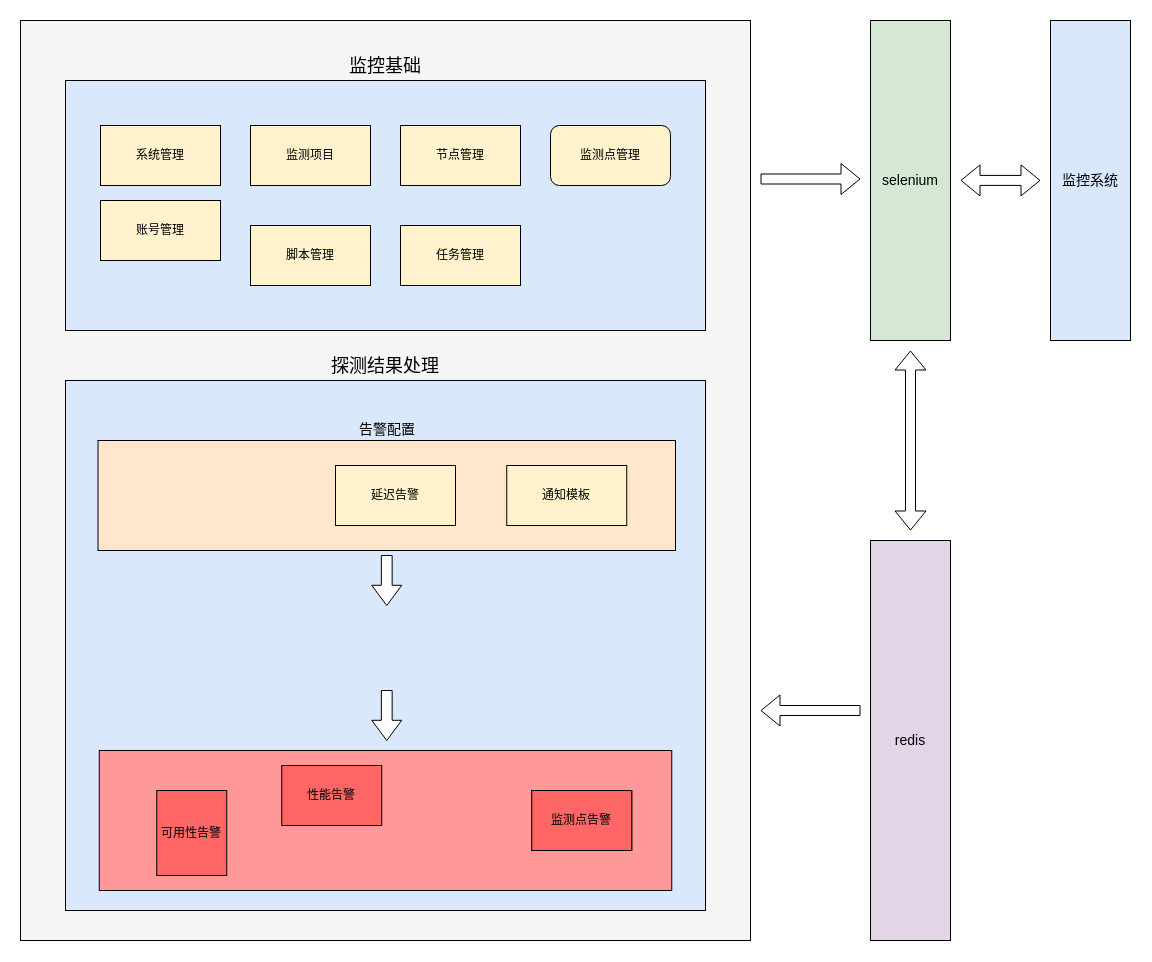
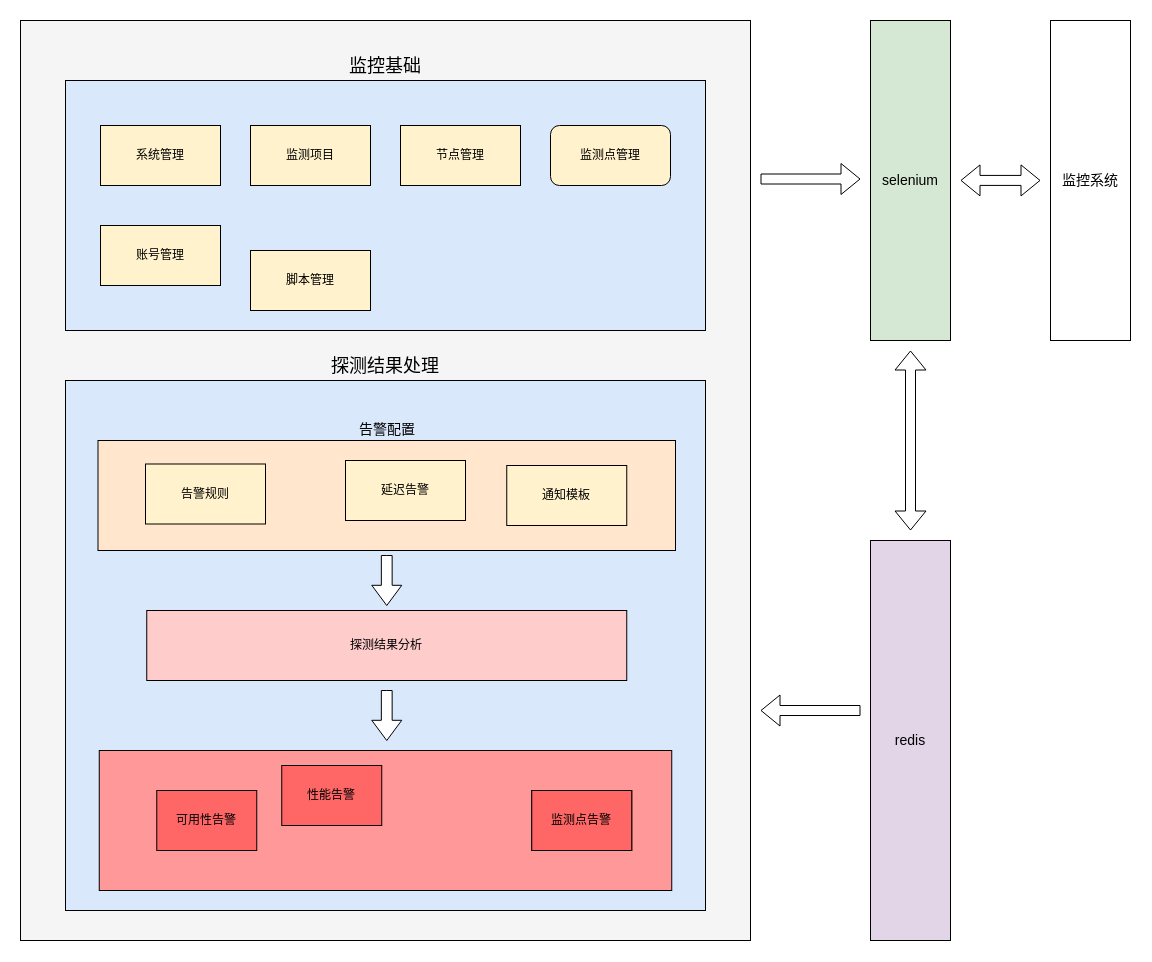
  <mxCell id="0" />
  <mxCell id="1" parent="0" />
  <mxCell id="2" value="" style="whiteSpace=wrap;html=1;verticalAlign=bottom;align=right;labelPosition=left;verticalLabelPosition=top;fillColor=#f5f5f5;strokeColor=#000000;fontColor=#333333;fontSize=21;labelBorderColor=default;" parent="1" vertex="1"><mxGeometry x="20" y="20" width="730" height="920" as="geometry" /></mxCell>
  <mxCell id="3" value="selenium" style="whiteSpace=wrap;html=1;fillColor=#d5e8d4;strokeColor=#000000;fontSize=14;" parent="1" vertex="1"><mxGeometry x="870" y="20" width="80" height="320" as="geometry" /></mxCell>
- <mxCell id="4" value="监控系统" style="whiteSpace=wrap;html=1;fontSize=14;fillColor=#dae8fc;" parent="1" vertex="1"><mxGeometry x="1050" y="20" width="80" height="320" as="geometry" /></mxCell>
+ <mxCell id="4" value="监控系统" style="whiteSpace=wrap;html=1;fontSize=14;" parent="1" vertex="1"><mxGeometry x="1050" y="20" width="80" height="320" as="geometry" /></mxCell>
  <mxCell id="5" value="探测结果处理" style="whiteSpace=wrap;html=1;verticalAlign=bottom;horizontal=1;labelPosition=center;verticalLabelPosition=top;align=center;fillColor=#dae8fc;strokeColor=#000000;fontSize=18;" parent="1" vertex="1"><mxGeometry x="65" y="380" width="640" height="530" as="geometry" /></mxCell>
  <mxCell id="6" value="监控基础" style="rounded=0;whiteSpace=wrap;html=1;verticalAlign=bottom;labelPosition=center;verticalLabelPosition=top;align=center;fillColor=#dae8fc;strokeColor=#000000;fontSize=18;" parent="1" vertex="1"><mxGeometry x="65" y="80" width="640" height="250" as="geometry" /></mxCell>
  <mxCell id="7" value="系统管理" style="rounded=0;whiteSpace=wrap;html=1;fillColor=#fff2cc;strokeColor=#d6b656;" parent="1" vertex="1"><mxGeometry x="100" y="125" width="120" height="60" as="geometry" /></mxCell>
- <mxCell id="8" value="账号管理" style="rounded=0;whiteSpace=wrap;html=1;fillColor=#fff2cc;strokeColor=#000000;" parent="1" vertex="1"><mxGeometry x="100" y="200" width="120" height="60" as="geometry" /></mxCell>
+ <mxCell id="8" value="账号管理" style="rounded=0;whiteSpace=wrap;html=1;fillColor=#fff2cc;strokeColor=#000000;" parent="1" vertex="1"><mxGeometry x="100" y="225" width="120" height="60" as="geometry" /></mxCell>
  <mxCell id="9" value="告警配置" style="rounded=0;whiteSpace=wrap;html=1;fillColor=#ffe6cc;strokeColor=#000000;verticalAlign=bottom;labelPosition=center;verticalLabelPosition=top;align=center;fontSize=14;" parent="1" vertex="1"><mxGeometry x="97.5" y="440" width="577.5" height="110" as="geometry" /></mxCell>
- <mxCell id="11" value="延迟告警" style="rounded=0;whiteSpace=wrap;html=1;fillColor=#fff2cc;strokeColor=#000000;" parent="1" vertex="1"><mxGeometry x="335" y="465" width="120" height="60" as="geometry" /></mxCell>
+ <mxCell id="10" value="告警规则" style="rounded=0;whiteSpace=wrap;html=1;fillColor=#fff2cc;strokeColor=#000000;" parent="1" vertex="1"><mxGeometry x="145" y="463.5" width="120" height="60" as="geometry" /></mxCell>
+ <mxCell id="11" value="延迟告警" style="rounded=0;whiteSpace=wrap;html=1;fillColor=#fff2cc;strokeColor=#000000;" parent="1" vertex="1"><mxGeometry x="345" y="460" width="120" height="60" as="geometry" /></mxCell>
  <mxCell id="12" value="通知模板" style="rounded=0;whiteSpace=wrap;html=1;fillColor=#fff2cc;strokeColor=#000000;" parent="1" vertex="1"><mxGeometry x="506.25" y="465" width="120" height="60" as="geometry" /></mxCell>
+ <mxCell id="13" value="探测结果分析" style="rounded=0;whiteSpace=wrap;html=1;fillColor=#FFCCCC;" parent="1" vertex="1"><mxGeometry x="146.25" y="610" width="480" height="70" as="geometry" /></mxCell>
  <mxCell id="14" value="" style="shape=flexArrow;endArrow=classic;html=1;rounded=0;labelBackgroundColor=#FFFFFF;" parent="1" edge="1"><mxGeometry width="50" height="50" relative="1" as="geometry"><mxPoint x="760" y="178.5" as="sourcePoint" /><mxPoint x="860" y="178.5" as="targetPoint" /></mxGeometry></mxCell>
  <mxCell id="15" value="redis" style="rounded=0;whiteSpace=wrap;html=1;fillColor=#e1d5e7;strokeColor=#000000;fontSize=14;" parent="1" vertex="1"><mxGeometry x="870" y="540" width="80" height="400" as="geometry" /></mxCell>
  <mxCell id="16" value="" style="rounded=0;whiteSpace=wrap;html=1;fillColor=#FF9999;" parent="1" vertex="1"><mxGeometry x="98.75" y="750" width="572.5" height="140" as="geometry" /></mxCell>
- <mxCell id="17" value="可用性告警" style="rounded=0;whiteSpace=wrap;html=1;fillColor=#FF6666;" parent="1" vertex="1"><mxGeometry x="156.25" y="790" width="70" height="85" as="geometry" /></mxCell>
+ <mxCell id="17" value="可用性告警" style="rounded=0;whiteSpace=wrap;html=1;fillColor=#FF6666;" parent="1" vertex="1"><mxGeometry x="156.25" y="790" width="100" height="60" as="geometry" /></mxCell>
  <mxCell id="18" value="性能告警" style="rounded=0;whiteSpace=wrap;html=1;fillColor=#FF6666;" parent="1" vertex="1"><mxGeometry x="281.25" y="765" width="100" height="60" as="geometry" /></mxCell>
  <mxCell id="19" value="监测点告警" style="rounded=0;whiteSpace=wrap;html=1;" parent="1" vertex="1"><mxGeometry x="531.25" y="790" width="100" height="60" as="geometry" /></mxCell>
  <mxCell id="20" value="" style="shape=flexArrow;endArrow=classic;startArrow=classic;html=1;rounded=0;fontSize=21;" parent="1" edge="1"><mxGeometry width="100" height="100" relative="1" as="geometry"><mxPoint x="910" y="530" as="sourcePoint" /><mxPoint x="910" y="350" as="targetPoint" /></mxGeometry></mxCell>
  <mxCell id="21" value="" style="shape=flexArrow;endArrow=classic;html=1;rounded=0;fontSize=21;" parent="1" edge="1"><mxGeometry width="50" height="50" relative="1" as="geometry"><mxPoint x="860" y="710" as="sourcePoint" /><mxPoint x="760" y="710" as="targetPoint" /></mxGeometry></mxCell>
  <mxCell id="22" value="" style="shape=flexArrow;endArrow=classic;startArrow=classic;html=1;rounded=0;labelBackgroundColor=#FFFFFF;fontSize=20;" parent="1" edge="1"><mxGeometry width="100" height="100" relative="1" as="geometry"><mxPoint x="960" y="179.92" as="sourcePoint" /><mxPoint x="1040" y="179.92" as="targetPoint" /></mxGeometry></mxCell>
- <mxCell id="23" value="任务管理" style="rounded=0;whiteSpace=wrap;html=1;fillColor=#fff2cc;strokeColor=#000000;" parent="1" vertex="1"><mxGeometry x="400" y="225" width="120" height="60" as="geometry" /></mxCell>
  <mxCell id="24" value="监测点管理" style="whiteSpace=wrap;html=1;fillColor=#fff2cc;strokeColor=#000000;rounded=1;" parent="1" vertex="1"><mxGeometry x="550" y="125" width="120" height="60" as="geometry" /></mxCell>
  <mxCell id="25" value="节点管理" style="rounded=0;whiteSpace=wrap;html=1;fillColor=#fff2cc;strokeColor=#d6b656;" parent="1" vertex="1"><mxGeometry x="400" y="125" width="120" height="60" as="geometry" /></mxCell>
- <mxCell id="26" value="脚本管理" style="rounded=0;whiteSpace=wrap;html=1;fillColor=#fff2cc;strokeColor=#000000;" parent="1" vertex="1"><mxGeometry x="250" y="225" width="120" height="60" as="geometry" /></mxCell>
+ <mxCell id="26" value="脚本管理" style="rounded=0;whiteSpace=wrap;html=1;fillColor=#fff2cc;strokeColor=#000000;" parent="1" vertex="1"><mxGeometry x="250" y="250" width="120" height="60" as="geometry" /></mxCell>
  <mxCell id="27" value="监测项目" style="rounded=0;whiteSpace=wrap;html=1;fillColor=#fff2cc;strokeColor=#d6b656;" parent="1" vertex="1"><mxGeometry x="250" y="125" width="120" height="60" as="geometry" /></mxCell>
  <mxCell id="28" value="监测点告警" style="rounded=0;whiteSpace=wrap;html=1;fillColor=#FF6666;" parent="1" vertex="1"><mxGeometry x="531.25" y="790" width="100" height="60" as="geometry" /></mxCell>
  <mxCell id="29" value="系统管理" style="rounded=0;whiteSpace=wrap;html=1;fillColor=#fff2cc;strokeColor=#000000;" parent="1" vertex="1"><mxGeometry x="100" y="125" width="120" height="60" as="geometry" /></mxCell>
  <mxCell id="30" value="监测项目" style="rounded=0;whiteSpace=wrap;html=1;fillColor=#fff2cc;strokeColor=#000000;" parent="1" vertex="1"><mxGeometry x="250" y="125" width="120" height="60" as="geometry" /></mxCell>
  <mxCell id="31" value="节点管理" style="rounded=0;whiteSpace=wrap;html=1;fillColor=#fff2cc;strokeColor=#000000;" parent="1" vertex="1"><mxGeometry x="400" y="125" width="120" height="60" as="geometry" /></mxCell>
  <mxCell id="32" value="" style="html=1;shadow=0;dashed=0;align=center;verticalAlign=middle;shape=mxgraph.arrows2.arrow;dy=0.64;dx=20.19;direction=south;notch=0;labelBorderColor=default;strokeColor=#000000;fontSize=21;fillColor=#FFFFFF;" vertex="1" parent="1"><mxGeometry x="371.25" y="555" width="30" height="50" as="geometry" /></mxCell>
  <mxCell id="33" value="" style="html=1;shadow=0;dashed=0;align=center;verticalAlign=middle;shape=mxgraph.arrows2.arrow;dy=0.64;dx=20.19;direction=south;notch=0;labelBorderColor=default;strokeColor=#000000;fontSize=21;fillColor=#FFFFFF;" vertex="1" parent="1"><mxGeometry x="371.25" y="690" width="30" height="50" as="geometry" /></mxCell>
